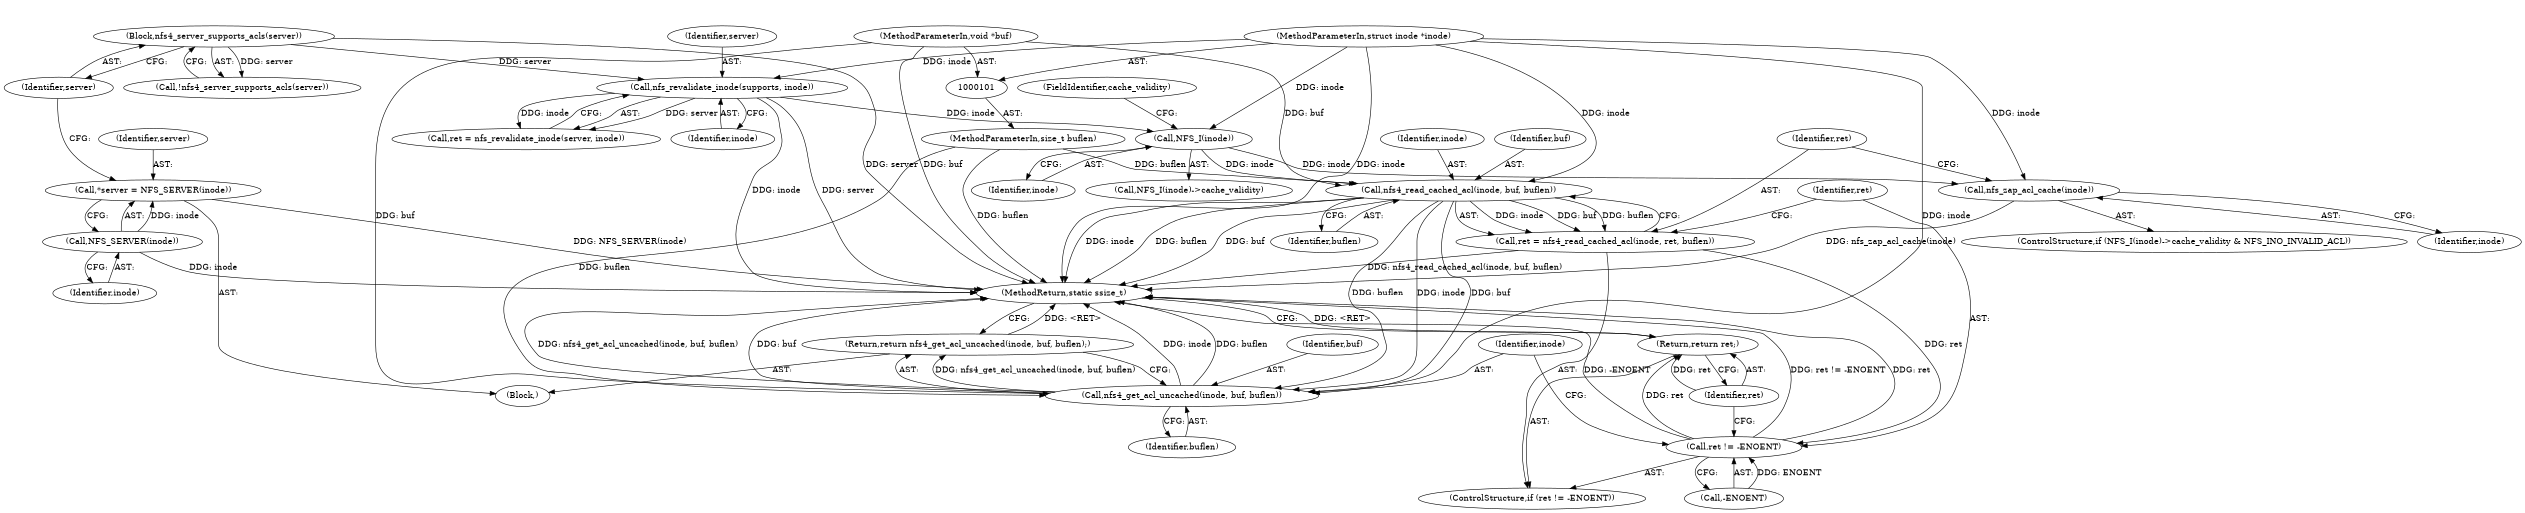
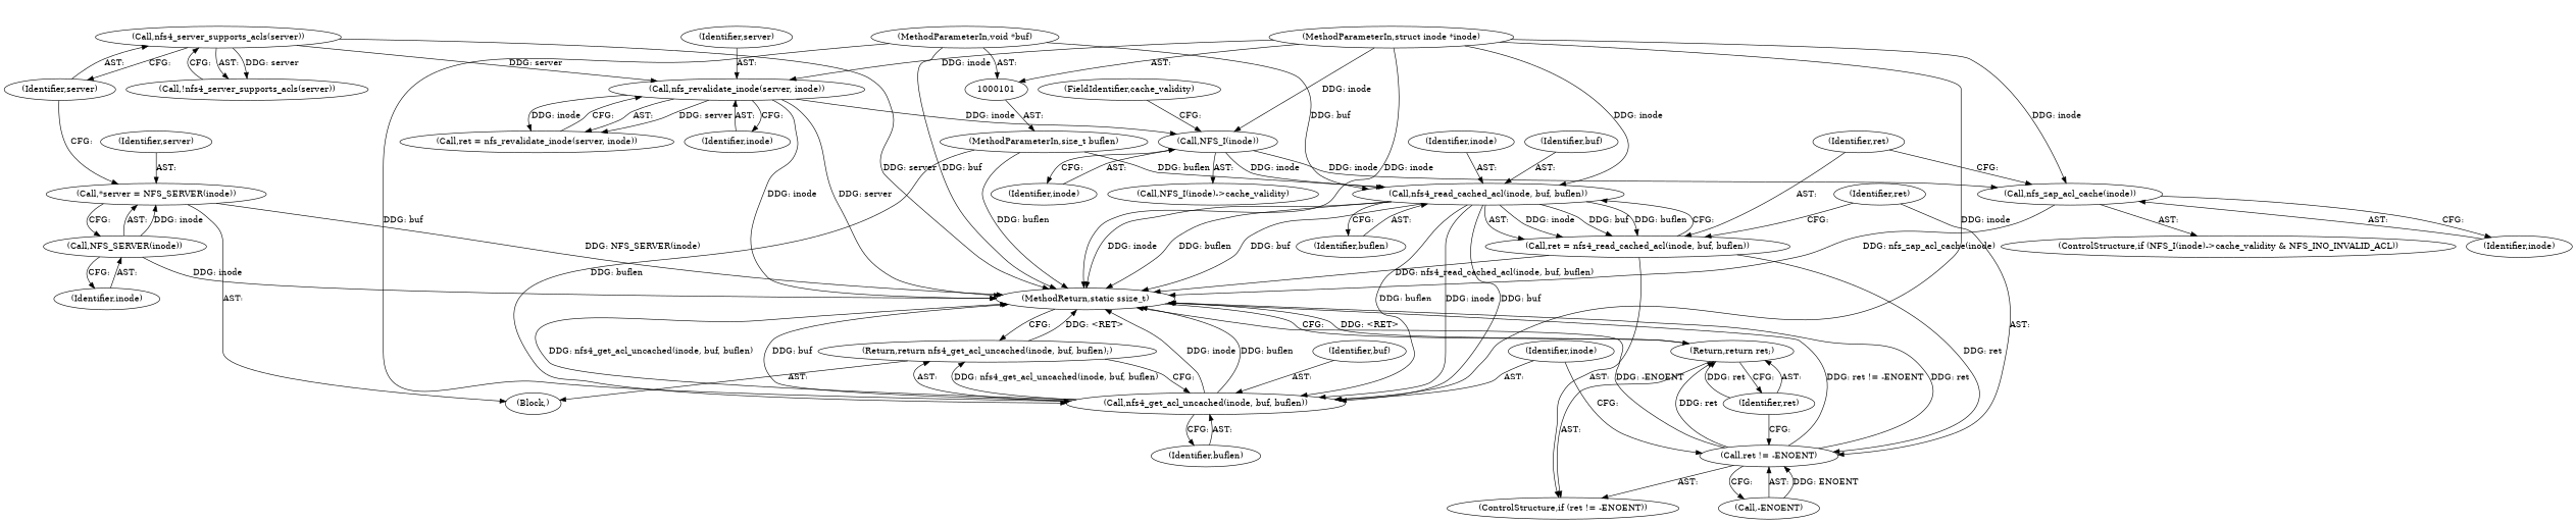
  digraph {
    n1 [label="(Call,nfs4_read_cached_acl(inode, buf, buflen))"]
-   n2 [label="(Call,ret = nfs4_read_cached_acl(inode, ret, buflen))"]
+   n2 [label="(Call,ret = nfs4_read_cached_acl(inode, buf, buflen))"]
    n3 [label="(Call,nfs4_get_acl_uncached(inode, buf, buflen))"]
    n4 [label="(MethodReturn,static ssize_t)"]
    n5 [label="(Identifier,buflen)"]
    n6 [label="(Call,ret != -ENOENT)"]
    n7 [label="(ControlStructure,if (ret != -ENOENT))"]
    n8 [label="(Return,return nfs4_get_acl_uncached(inode, buf, buflen);)"]
    n9 [label="(Identifier,buflen)"]
    n10 [label="(Return,return ret;)"]
    n11 [label="(Call,NFS_I(inode))"]
    n12 [label="(Call,nfs_zap_acl_cache(inode))"]
    n13 [label="(Identifier,inode)"]
    n14 [label="(Call,NFS_I(inode)->cache_validity)"]
    n15 [label="(ControlStructure,if (NFS_I(inode)->cache_validity & NFS_INO_INVALID_ACL))"]
    n16 [label="(Identifier,inode)"]
-   n17 [label="(Call,nfs_revalidate_inode(supports, inode))"]
+   n17 [label="(Call,nfs_revalidate_inode(server, inode))"]
    n18 [label="(Call,ret = nfs_revalidate_inode(server, inode))"]
    n19 [label="(Identifier,inode)"]
-   n20 [label="(Block,nfs4_server_supports_acls(server))"]
+   n20 [label="(Call,nfs4_server_supports_acls(server))"]
    n21 [label="(Identifier,server)"]
    n22 [label="(Call,!nfs4_server_supports_acls(server))"]
    n23 [label="(Call,*server = NFS_SERVER(inode))"]
    n24 [label="(Call,NFS_SERVER(inode))"]
    n25 [label="(Block,)"]
    n26 [label="(Identifier,inode)"]
    n27 [label="(MethodParameterIn,struct inode *inode)"]
    1000101
    n29 [label="(MethodParameterIn,size_t buflen)"]
    n30 [label="(MethodParameterIn,void *buf)"]
    n31 [label="(Call,-ENOENT)"]
    n32 [label="(Identifier,ret)"]
    n33 [label="(Identifier,server)"]
    n34 [label="(Identifier,inode)"]
    n35 [label="(Identifier,ret)"]
    n36 [label="(FieldIdentifier,cache_validity)"]
    n37 [label="(Identifier,ret)"]
    n38 [label="(Identifier,server)"]
    n39 [label="(Identifier,buf)"]
    n40 [label="(Identifier,inode)"]
    n41 [label="(Identifier,buf)"]
    n1 -> n2 [label="AST: "]
    n1 -> n2 [label="DDG: inode"]
    n1 -> n2 [label="DDG: buf"]
    n1 -> n2 [label="DDG: buflen"]
    n1 -> n3 [label="DDG: inode"]
    n1 -> n3 [label="DDG: buf"]
    n1 -> n3 [label="DDG: buflen"]
    n1 -> n4 [label="DDG: inode"]
    n1 -> n4 [label="DDG: buflen"]
    n1 -> n4 [label="DDG: buf"]
    n1 -> n5 [label="CFG: "]
    n2 -> n1 [label="CFG: "]
    n2 -> n4 [label="DDG: nfs4_read_cached_acl(inode, buf, buflen)"]
    n2 -> n6 [label="DDG: ret"]
    n2 -> n7 [label="AST: "]
    n3 -> n4 [label="DDG: nfs4_get_acl_uncached(inode, buf, buflen)"]
    n3 -> n4 [label="DDG: inode"]
    n3 -> n4 [label="DDG: buflen"]
    n3 -> n4 [label="DDG: buf"]
    n3 -> n8 [label="AST: "]
    n3 -> n8 [label="DDG: nfs4_get_acl_uncached(inode, buf, buflen)"]
    n3 -> n9 [label="CFG: "]
    n4 -> n8 [label="CFG: "]
    n4 -> n10 [label="CFG: "]
    n5 -> n1 [label="AST: "]
    n6 -> n4 [label="DDG: ret != -ENOENT"]
    n6 -> n4 [label="DDG: ret"]
    n6 -> n4 [label="DDG: -ENOENT"]
    n6 -> n7 [label="AST: "]
    n6 -> n10 [label="DDG: ret"]
    n6 -> n31 [label="CFG: "]
    n8 -> n3 [label="CFG: "]
    n8 -> n4 [label="DDG: <RET>"]
    n8 -> n25 [label="AST: "]
    n9 -> n3 [label="AST: "]
    n10 -> n4 [label="DDG: <RET>"]
    n10 -> n7 [label="AST: "]
    n10 -> n32 [label="CFG: "]
    n11 -> n1 [label="DDG: inode"]
    n11 -> n12 [label="DDG: inode"]
    n11 -> n13 [label="CFG: "]
    n11 -> n14 [label="AST: "]
    n12 -> n4 [label="DDG: nfs_zap_acl_cache(inode)"]
    n12 -> n15 [label="AST: "]
    n12 -> n16 [label="CFG: "]
    n13 -> n11 [label="AST: "]
    n16 -> n12 [label="AST: "]
    n17 -> n4 [label="DDG: inode"]
    n17 -> n4 [label="DDG: server"]
    n17 -> n11 [label="DDG: inode"]
    n17 -> n18 [label="AST: "]
    n17 -> n18 [label="DDG: server"]
    n17 -> n18 [label="DDG: inode"]
    n17 -> n19 [label="CFG: "]
    n18 -> n17 [label="CFG: "]
    n19 -> n17 [label="AST: "]
    n20 -> n4 [label="DDG: server"]
    n20 -> n17 [label="DDG: server"]
    n20 -> n21 [label="CFG: "]
    n20 -> n22 [label="AST: "]
    n20 -> n22 [label="DDG: server"]
    n21 -> n20 [label="AST: "]
    n21 -> n23 [label="CFG: "]
    n22 -> n20 [label="CFG: "]
    n23 -> n4 [label="DDG: NFS_SERVER(inode)"]
    n23 -> n24 [label="CFG: "]
    n23 -> n25 [label="AST: "]
    n24 -> n4 [label="DDG: inode"]
    n24 -> n23 [label="AST: "]
    n24 -> n23 [label="DDG: inode"]
    n24 -> n26 [label="CFG: "]
    n26 -> n24 [label="AST: "]
    n27 -> n1 [label="DDG: inode"]
    n27 -> n3 [label="DDG: inode"]
    n27 -> n4 [label="DDG: inode"]
    n27 -> n11 [label="DDG: inode"]
    n27 -> n12 [label="DDG: inode"]
    n27 -> n17 [label="DDG: inode"]
    n27 -> 1000101 [label="AST: "]
    1000101 -> n29 [label="AST: "]
    n29 -> n1 [label="DDG: buflen"]
    n29 -> n3 [label="DDG: buflen"]
    n29 -> n4 [label="DDG: buflen"]
    n30 -> n1 [label="DDG: buf"]
    n30 -> n3 [label="DDG: buf"]
    n30 -> n4 [label="DDG: buf"]
    n30 -> 1000101 [label="AST: "]
    n31 -> n6 [label="AST: "]
    n31 -> n6 [label="DDG: ENOENT"]
    n32 -> n6 [label="CFG: "]
    n32 -> n10 [label="AST: "]
    n32 -> n10 [label="DDG: ret"]
    n33 -> n23 [label="AST: "]
    n34 -> n1 [label="AST: "]
    n35 -> n2 [label="AST: "]
    n35 -> n12 [label="CFG: "]
    n36 -> n11 [label="CFG: "]
    n37 -> n2 [label="CFG: "]
    n37 -> n6 [label="AST: "]
    n38 -> n17 [label="AST: "]
    n39 -> n1 [label="AST: "]
    n40 -> n3 [label="AST: "]
    n40 -> n6 [label="CFG: "]
    n41 -> n3 [label="AST: "]
  }
